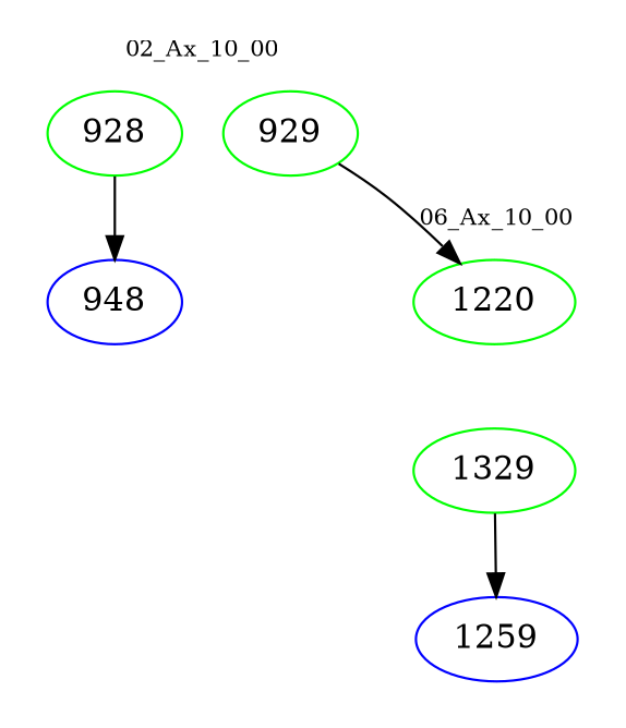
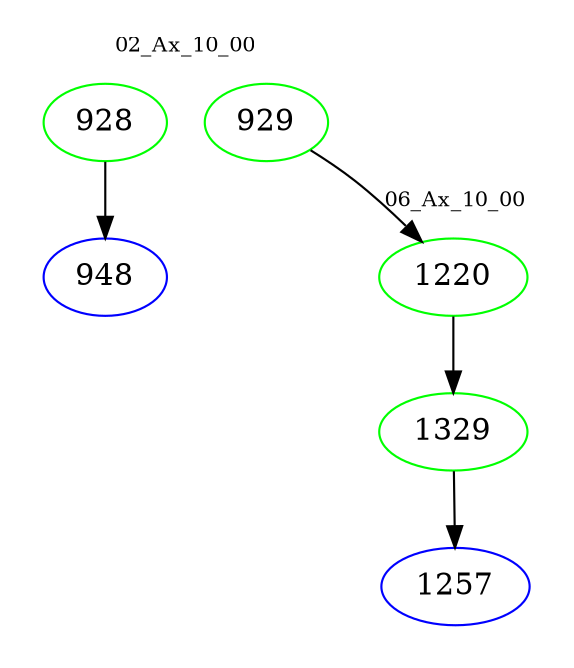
  digraph {
    node [color=green]
    edge [color=black]
    n1 [label=1220]
    n2 [label=1329]
-   n3 [color=blue label=1259]
+   n3 [color=blue label=1257]
    n4 [label=929]
    n5 [label=928]
    n6 [color=blue label=948]
    subgraph cluster_1 {
      color=white
      fontsize=10
      label="06_Ax_10_00"
      n1
      n2
      n3
    }
    subgraph cluster_2 {
      color=white
      fontsize=10
      label="02_Ax_10_00"
      n4
      n5
      n6
    }
+   n1 -> n2
    n2 -> n3
    n4 -> n1
    n5 -> n6
  }
